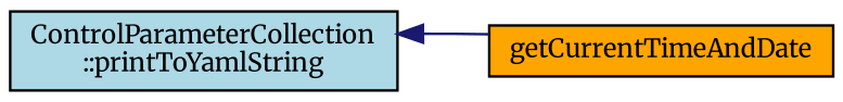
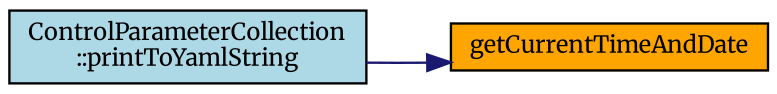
  digraph {
    rankdir=LR
    fontname=Merriweather
    node [color=black fontname=Merriweather fontsize=10 shape=record style=filled]
    n1 [fillcolor=lightblue fontcolor=black height=0.2 label="ControlParameterCollection\l::printToYamlString" width=0.4]
    n2 [fillcolor=orange height=0.2 label=getCurrentTimeAndDate width=0.4]
-   n2 -> n1 [color=midnightblue fontname=Merriweather fontsize=10 labelfontname=FreeSans labelfontsize=10 style=solid]
+   n1 -> n2 [color=midnightblue fontname=Merriweather fontsize=10 labelfontname=FreeSans labelfontsize=10 style=solid]
  }
